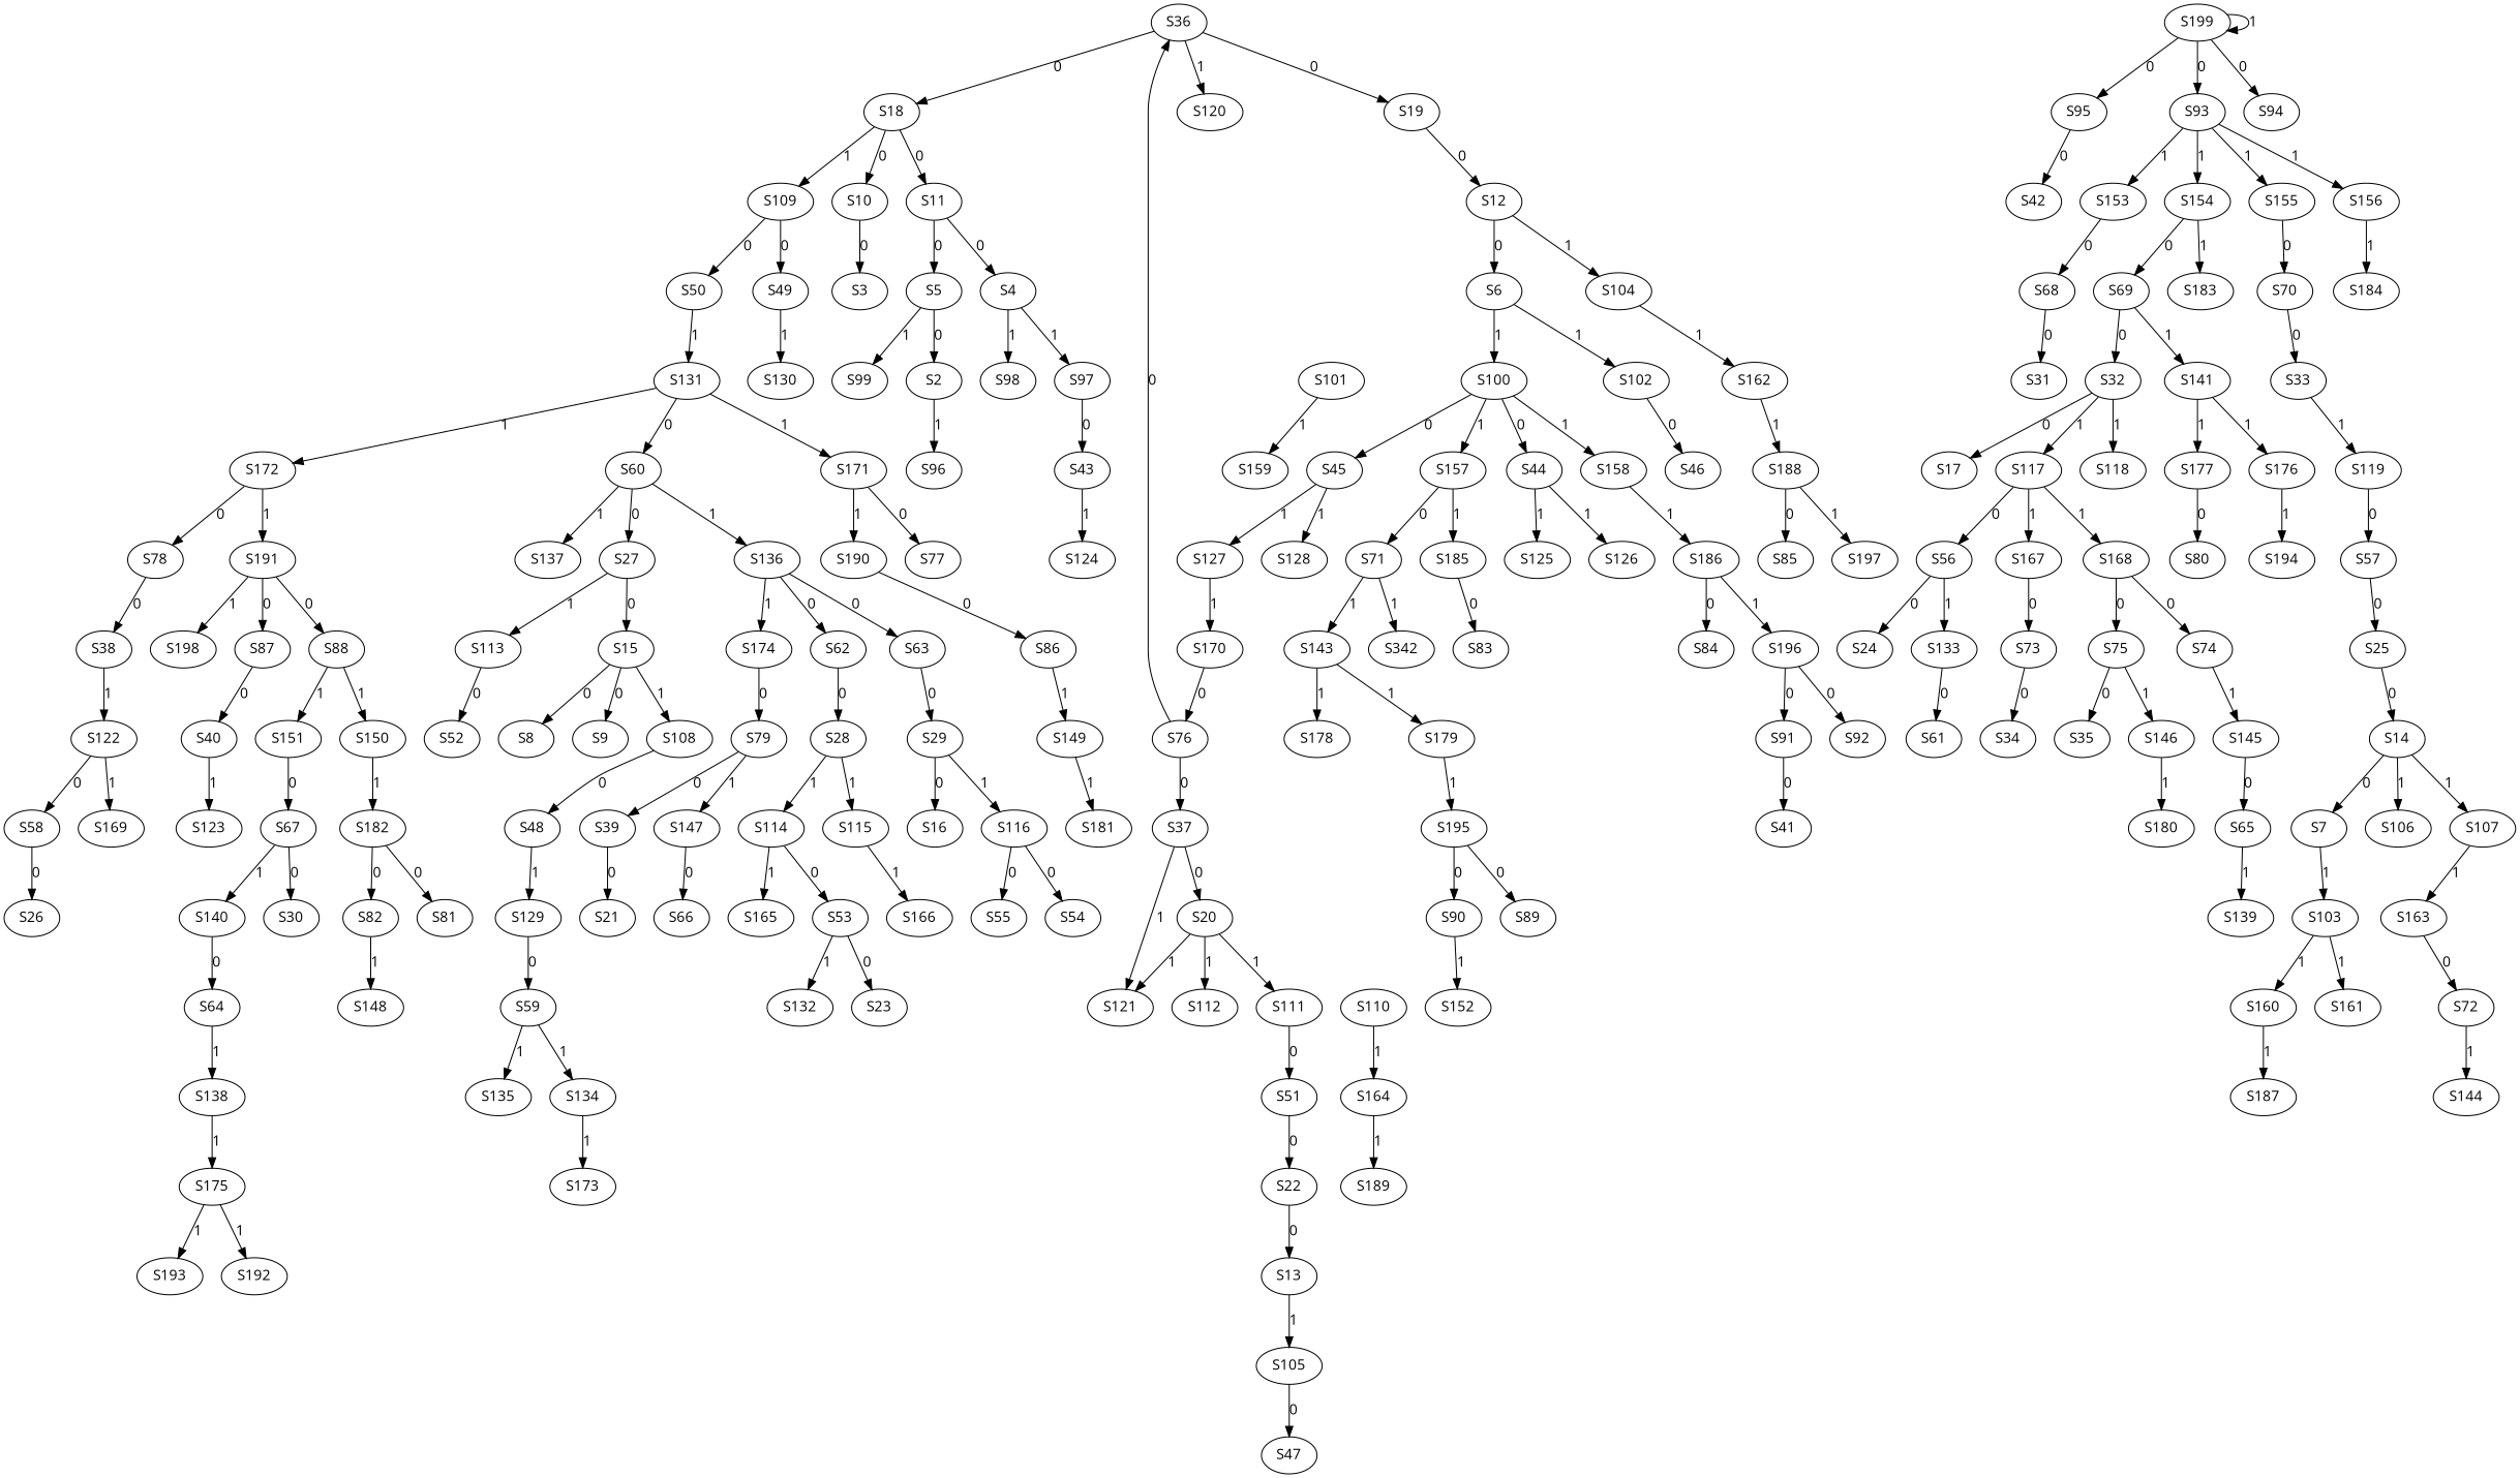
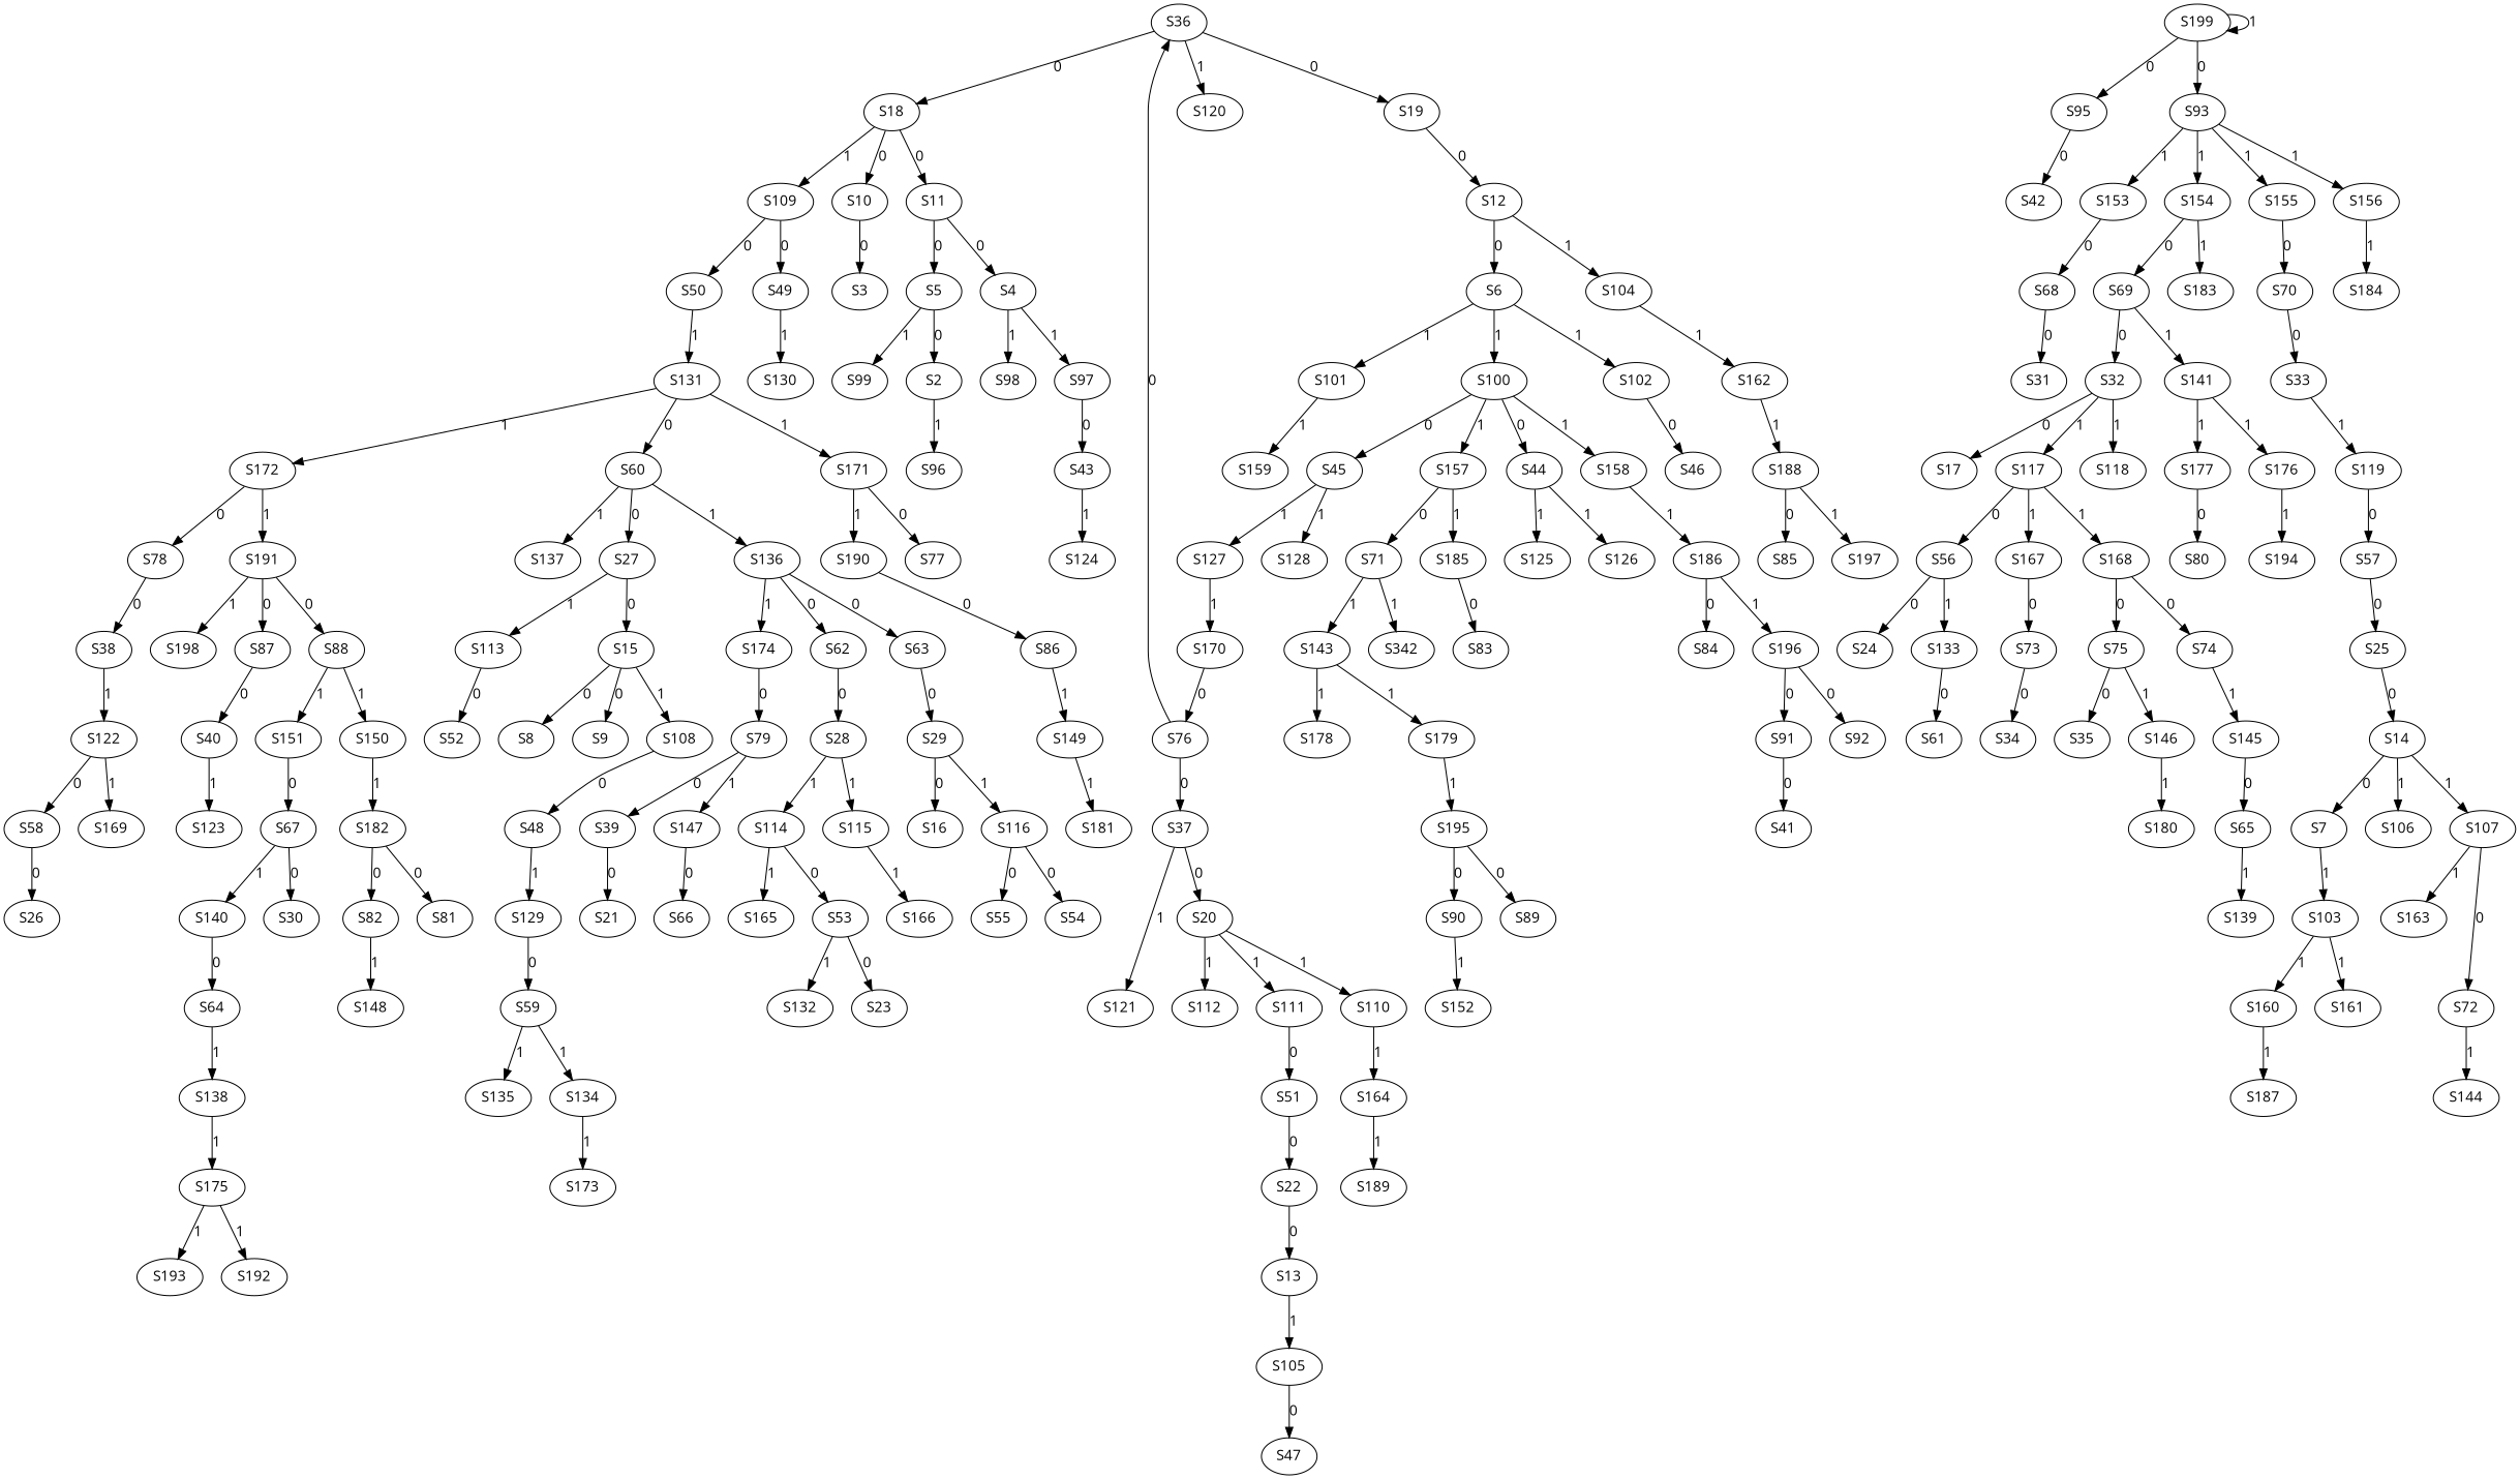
  strict digraph {
    fontname="Open Sans"
    node [fontname="Open Sans"]
    edge [fontname="Open Sans"]
    S5
    S2
    S99
    S96
    S10
    S3
    S11
    S4
    S97
    S98
    S43
    S12
    S6
    S104
    S100
    S102
    S101
    S162
    S44
    S45
    S157
    S158
    S46
    S159
    S14
    S7
    S106
    S107
    S103
    S163
    S160
    S161
    S15
    S8
    S9
    S108
    S48
    S18
    S109
    S49
    S50
    S19
    S22
    S13
    S105
    S47
    S25
    S27
    S113
    S52
    S29
    S16
    S116
    S54
    S55
    S32
    S17
    S117
    S118
    S56
    S167
    S168
    S36
    S120
    S37
    S20
    S121
    S111
    S110
    S112
    S51
    S164
    S39
    S21
    S53
    S23
    S132
    S24
    S133
    S61
    S57
    S58
    S26
    S60
    S136
    S137
    S62
    S63
    S174
    S28
    S114
    S115
    S165
    S166
    S67
    S30
    S140
    S64
    S68
    S31
    S69
    S141
    S177
    S176
    S70
    S33
    S119
    S73
    S34
    S75
    S35
    S146
    S180
    S76
    S78
    S38
    S122
    S169
    S79
    S147
    S66
    S87
    S40
    S123
    S91
    S41
    S95
    S42
    S124
    S125
    S126
    S127
    S128
    S71
    S185
    S186
    S170
    S129
    S59
    S130
    S131
    S171
    S172
    S74
    S134
    S135
    S173
    S77
    S190
    S191
    S138
    S175
    S145
    S65
    S139
    S151
    S153
    S154
    S183
    S155
    n161 [label=S342]
    S143
    S83
    S178
    S179
    S72
    S144
    S86
    S88
    S198
    S80
    S182
    S81
    S82
    S148
    S84
    S196
    S92
    S188
    S85
    S197
    S149
    S181
    S150
    S195
    S89
    S90
    S152
    S199
    S93
-   S94
    S156
    S184
    S187
    S189
    S192
    S193
    S194
    S5 -> S2 [label=0]
    S5 -> S99 [label=1]
    S2 -> S96 [label=1]
    S10 -> S3 [label=0]
    S11 -> S5 [label=0]
    S11 -> S4 [label=0]
    S4 -> S97 [label=1]
    S4 -> S98 [label=1]
    S97 -> S43 [label=0]
    S43 -> S124 [label=1]
    S12 -> S6 [label=0]
    S12 -> S104 [label=1]
    S6 -> S100 [label=1]
    S6 -> S102 [label=1]
+   S6 -> S101 [label=1]
    S104 -> S162 [label=1]
    S100 -> S44 [label=0]
    S100 -> S45 [label=0]
    S100 -> S157 [label=1]
    S100 -> S158 [label=1]
    S102 -> S46 [label=0]
    S101 -> S159 [label=1]
    S162 -> S188 [label=1]
    S44 -> S125 [label=1]
    S44 -> S126 [label=1]
    S45 -> S127 [label=1]
    S45 -> S128 [label=1]
    S157 -> S71 [label=0]
    S157 -> S185 [label=1]
    S158 -> S186 [label=1]
    S14 -> S7 [label=0]
    S14 -> S106 [label=1]
    S14 -> S107 [label=1]
    S7 -> S103 [label=1]
    S107 -> S163 [label=1]
    S103 -> S160 [label=1]
    S103 -> S161 [label=1]
-   S163 -> S72 [label=0]
+   S107 -> S72 [label=0]
    S160 -> S187 [label=1]
    S15 -> S8 [label=0]
    S15 -> S9 [label=0]
    S15 -> S108 [label=1]
    S108 -> S48 [label=0]
    S48 -> S129 [label=1]
    S18 -> S10 [label=0]
    S18 -> S11 [label=0]
    S18 -> S109 [label=1]
    S109 -> S49 [label=0]
    S109 -> S50 [label=0]
    S49 -> S130 [label=1]
    S50 -> S131 [label=1]
    S19 -> S12 [label=0]
    S22 -> S13 [label=0]
    S13 -> S105 [label=1]
    S105 -> S47 [label=0]
    S25 -> S14 [label=0]
    S27 -> S15 [label=0]
    S27 -> S113 [label=1]
    S113 -> S52 [label=0]
    S29 -> S16 [label=0]
    S29 -> S116 [label=1]
    S116 -> S54 [label=0]
    S116 -> S55 [label=0]
    S32 -> S17 [label=0]
    S32 -> S117 [label=1]
    S32 -> S118 [label=1]
    S117 -> S56 [label=0]
    S117 -> S167 [label=1]
    S117 -> S168 [label=1]
    S56 -> S24 [label=0]
    S56 -> S133 [label=1]
    S167 -> S73 [label=0]
    S168 -> S75 [label=0]
    S168 -> S74 [label=0]
    S36 -> S18 [label=0]
    S36 -> S19 [label=0]
    S36 -> S120 [label=1]
    S37 -> S20 [label=0]
    S37 -> S121 [label=1]
    S20 -> S111 [label=1]
-   S20 -> S121 [label=1]
+   S20 -> S110 [label=1]
    S20 -> S112 [label=1]
    S111 -> S51 [label=0]
    S110 -> S164 [label=1]
    S51 -> S22 [label=0]
    S164 -> S189 [label=1]
    S39 -> S21 [label=0]
    S53 -> S23 [label=0]
    S53 -> S132 [label=1]
    S133 -> S61 [label=0]
    S57 -> S25 [label=0]
    S58 -> S26 [label=0]
    S60 -> S27 [label=0]
    S60 -> S136 [label=1]
    S60 -> S137 [label=1]
    S136 -> S62 [label=0]
    S136 -> S63 [label=0]
    S136 -> S174 [label=1]
    S62 -> S28 [label=0]
    S63 -> S29 [label=0]
    S174 -> S79 [label=0]
    S28 -> S114 [label=1]
    S28 -> S115 [label=1]
    S114 -> S53 [label=0]
    S114 -> S165 [label=1]
    S115 -> S166 [label=1]
    S67 -> S30 [label=0]
    S67 -> S140 [label=1]
    S140 -> S64 [label=0]
    S64 -> S138 [label=1]
    S68 -> S31 [label=0]
    S69 -> S32 [label=0]
    S69 -> S141 [label=1]
    S141 -> S177 [label=1]
    S141 -> S176 [label=1]
    S177 -> S80 [label=0]
    S176 -> S194 [label=1]
    S70 -> S33 [label=0]
    S33 -> S119 [label=1]
    S119 -> S57 [label=0]
    S73 -> S34 [label=0]
    S75 -> S35 [label=0]
    S75 -> S146 [label=1]
    S146 -> S180 [label=1]
    S76 -> S36 [label=0]
    S76 -> S37 [label=0]
    S78 -> S38 [label=0]
    S38 -> S122 [label=1]
    S122 -> S58 [label=0]
    S122 -> S169 [label=1]
    S79 -> S39 [label=0]
    S79 -> S147 [label=1]
    S147 -> S66 [label=0]
    S87 -> S40 [label=0]
    S40 -> S123 [label=1]
    S91 -> S41 [label=0]
    S95 -> S42 [label=0]
    S127 -> S170 [label=1]
    S71 -> n161 [label=1]
    S71 -> S143 [label=1]
    S185 -> S83 [label=0]
    S186 -> S84 [label=0]
    S186 -> S196 [label=1]
    S170 -> S76 [label=0]
    S129 -> S59 [label=0]
    S59 -> S134 [label=1]
    S59 -> S135 [label=1]
    S131 -> S60 [label=0]
    S131 -> S171 [label=1]
    S131 -> S172 [label=1]
    S171 -> S77 [label=0]
    S171 -> S190 [label=1]
    S172 -> S78 [label=0]
    S172 -> S191 [label=1]
    S74 -> S145 [label=1]
    S134 -> S173 [label=1]
    S190 -> S86 [label=0]
    S191 -> S87 [label=0]
    S191 -> S88 [label=0]
    S191 -> S198 [label=1]
    S138 -> S175 [label=1]
    S175 -> S192 [label=1]
    S175 -> S193 [label=1]
    S145 -> S65 [label=0]
    S65 -> S139 [label=1]
    S151 -> S67 [label=0]
    S153 -> S68 [label=0]
    S154 -> S69 [label=0]
    S154 -> S183 [label=1]
    S155 -> S70 [label=0]
    S143 -> S178 [label=1]
    S143 -> S179 [label=1]
    S179 -> S195 [label=1]
    S72 -> S144 [label=1]
    S86 -> S149 [label=1]
    S88 -> S151 [label=1]
    S88 -> S150 [label=1]
    S182 -> S81 [label=0]
    S182 -> S82 [label=0]
    S82 -> S148 [label=1]
    S196 -> S91 [label=0]
    S196 -> S92 [label=0]
    S188 -> S85 [label=0]
    S188 -> S197 [label=1]
    S149 -> S181 [label=1]
    S150 -> S182 [label=1]
    S195 -> S89 [label=0]
    S195 -> S90 [label=0]
    S90 -> S152 [label=1]
    S199 -> S95 [label=0]
    S199 -> S199 [label=1]
    S199 -> S93 [label=0]
-   S199 -> S94 [label=0]
    S93 -> S153 [label=1]
    S93 -> S154 [label=1]
    S93 -> S155 [label=1]
    S93 -> S156 [label=1]
    S156 -> S184 [label=1]
  }
